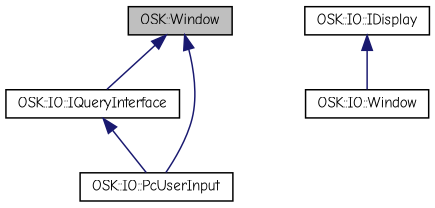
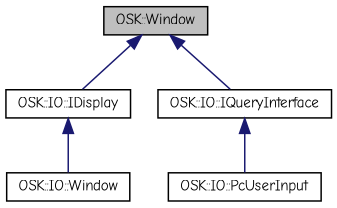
  digraph {
    fontname="Comic Neue"
    node [color=black fillcolor=white fontname="Comic Neue" fontsize=10 shape=record style=filled]
    edge [color=midnightblue dir=back fontname="Comic Neue" fontsize=10 labelfontname=Helvetica labelfontsize=10 style=solid]
    n1 [fillcolor=grey75 fontcolor=black height=0.2 label="OSK::Window" width=0.4]
    n2 [height=0.2 label="OSK::IO::IDisplay" width=0.4]
    n3 [height=0.2 label="OSK::IO::IQueryInterface" width=0.4]
    n4 [height=0.2 label="OSK::IO::Window" width=0.4]
    n5 [height=0.2 label="OSK::IO::PcUserInput" width=0.4]
-   n1 -> n5
+   n1 -> n2
    n1 -> n3
    n2 -> n4
    n3 -> n5
  }
